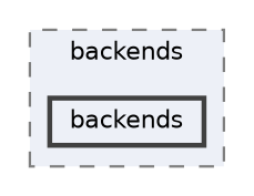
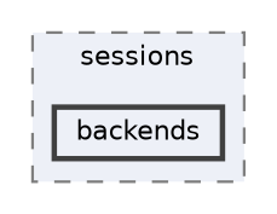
  digraph {
    compound=true
    rankdir=LR
    n1 [color=grey25 fillcolor="#edf0f7" fontname=Helvetica fontsize=10 height=0.2 label=backends shape=box style="filled,bold" width=0.4]
    subgraph cluster_1 {
      bgcolor="#edf0f7"
      fontname=Helvetica
      fontsize=10
-     label=backends
+     label=sessions
      pencolor=grey50
      style="filled,dashed"
      n1
    }
  }
